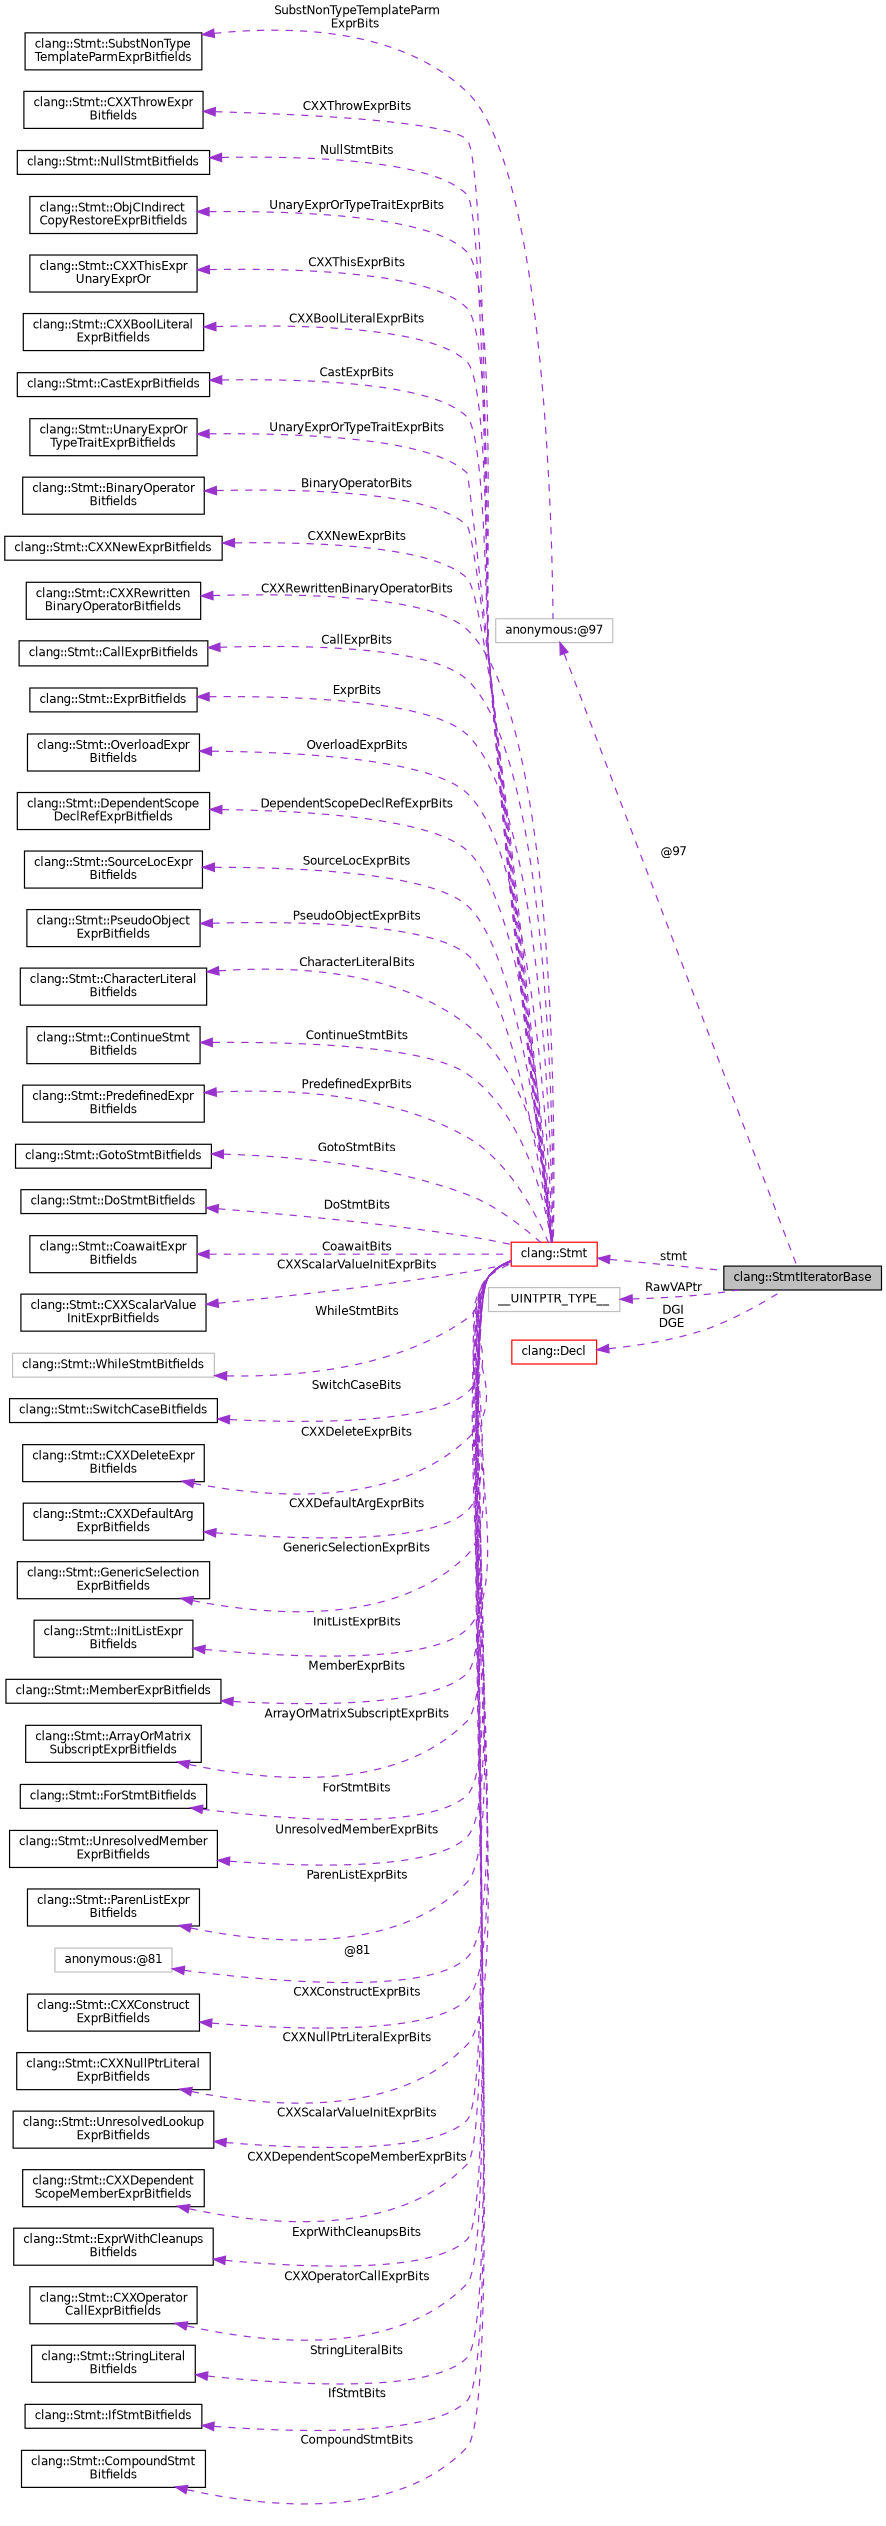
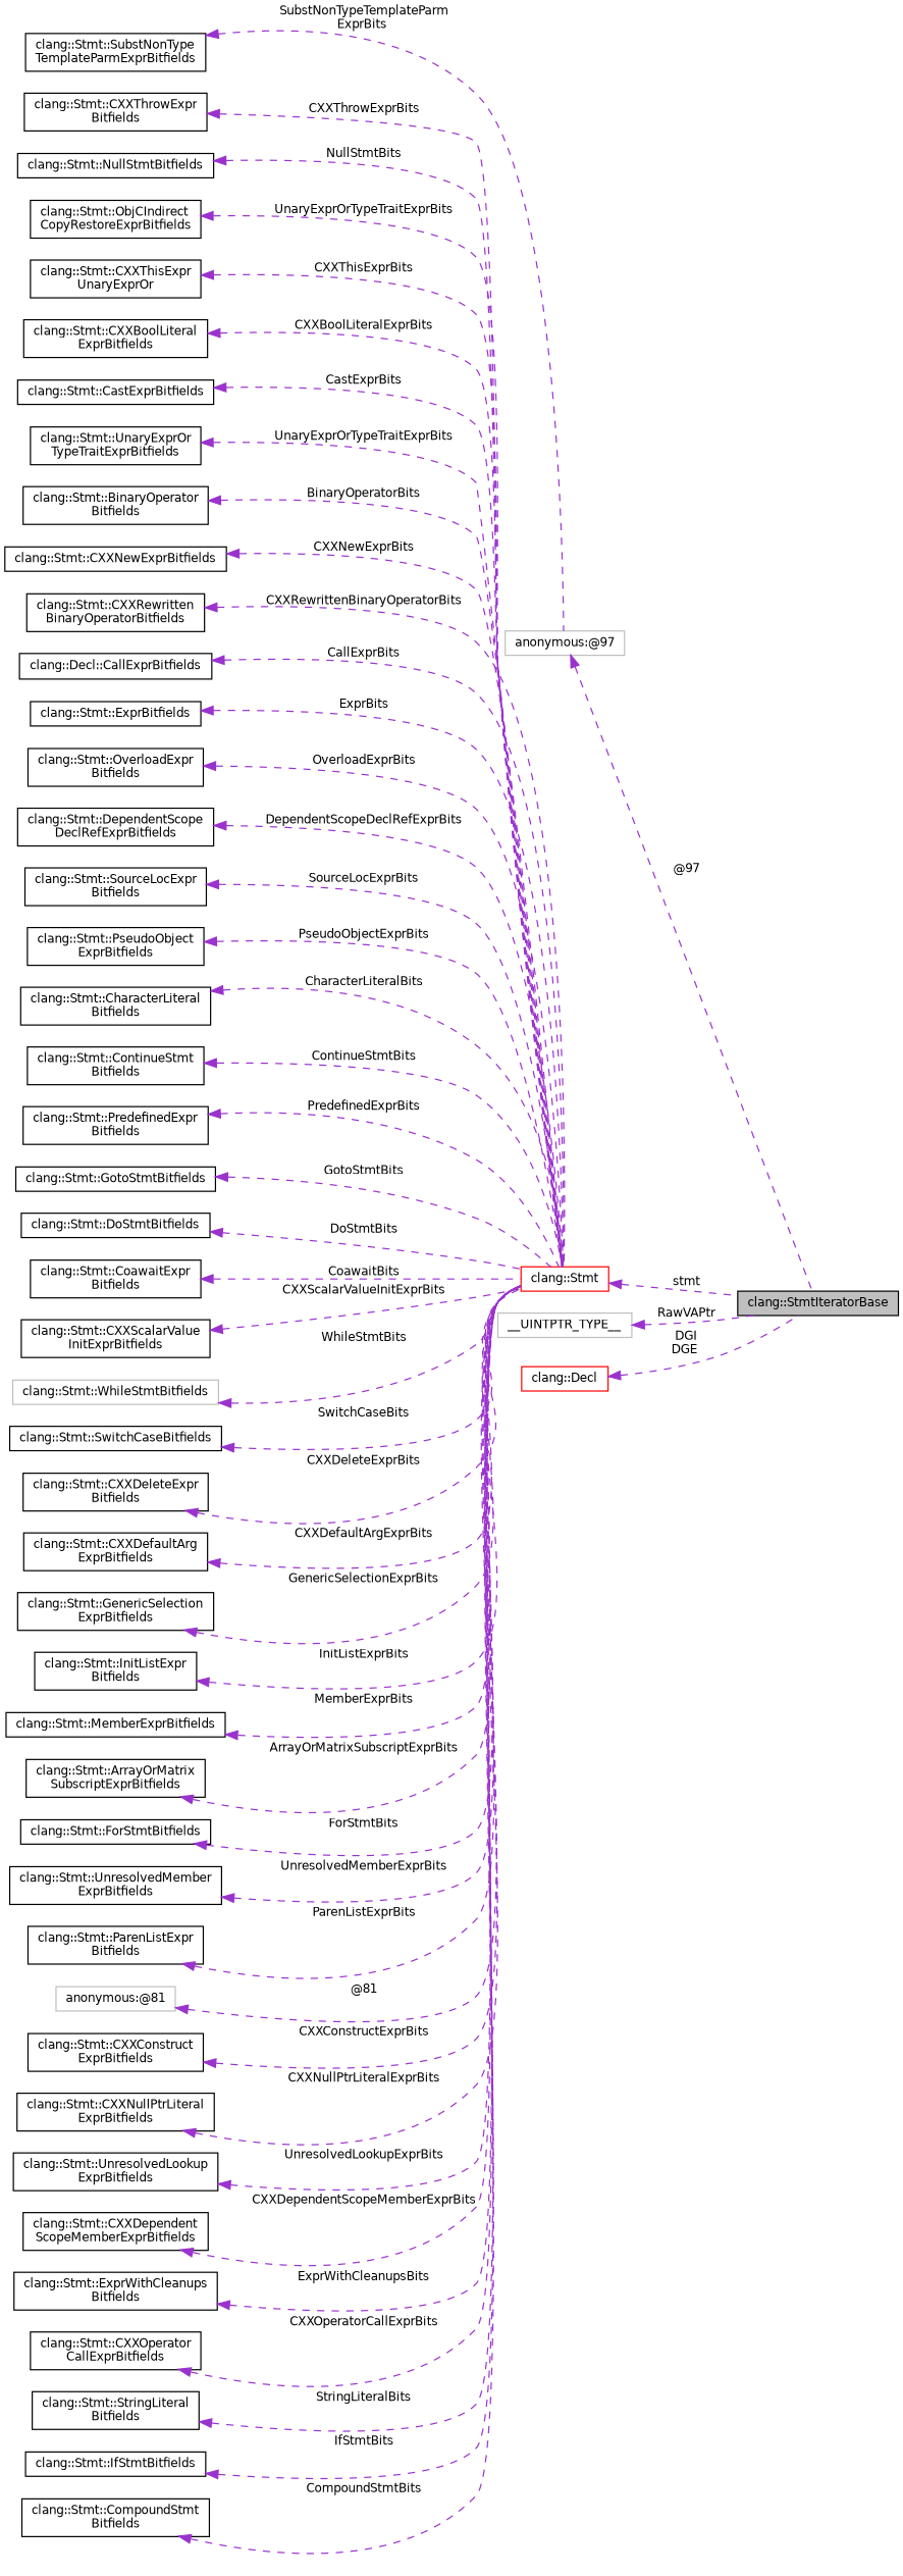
  digraph {
    rankdir=LR
    node [color=black fontname=Helvetica fontsize=10 shape=record]
    edge [color=darkorchid3 dir=back fontname=Helvetica fontsize=10 labelfontname=Helvetica labelfontsize=10 style=dashed]
    n1 [fillcolor=grey75 fontcolor=black height=0.2 label="clang::StmtIteratorBase" style=filled width=0.4]
    n2 [color=grey75 height=0.2 label="anonymous:@97" width=0.4]
    n3 [color=red height=0.2 label="clang::Stmt" width=0.4]
    n4 [height=0.2 label="clang::Stmt::CXXThrowExpr\lBitfields" width=0.4]
    n5 [height=0.2 label="clang::Stmt::NullStmtBitfields" width=0.4]
    n6 [height=0.2 label="clang::Stmt::ObjCIndirect\lCopyRestoreExprBitfields" width=0.4]
    n7 [height=0.2 label="clang::Stmt::SubstNonType\lTemplateParmExprBitfields" width=0.4]
    n8 [height=0.2 label="clang::Stmt::CXXThisExpr\lUnaryExprOr" width=0.4]
    n9 [height=0.2 label="clang::Stmt::CXXBoolLiteral\lExprBitfields" width=0.4]
    n10 [height=0.2 label="clang::Stmt::CastExprBitfields" width=0.4]
    n11 [height=0.2 label="clang::Stmt::UnaryExprOr\lTypeTraitExprBitfields" width=0.4]
    n12 [height=0.2 label="clang::Stmt::BinaryOperator\lBitfields" width=0.4]
    n13 [height=0.2 label="clang::Stmt::CXXNewExprBitfields" width=0.4]
    n14 [height=0.2 label="clang::Stmt::CXXRewritten\lBinaryOperatorBitfields" width=0.4]
-   n15 [height=0.2 label="clang::Stmt::CallExprBitfields" width=0.4]
+   n15 [height=0.2 label="clang::Decl::CallExprBitfields" width=0.4]
    n16 [height=0.2 label="clang::Stmt::ExprBitfields" width=0.4]
    n17 [height=0.2 label="clang::Stmt::OverloadExpr\lBitfields" width=0.4]
    n18 [height=0.2 label="clang::Stmt::DependentScope\lDeclRefExprBitfields" width=0.4]
    n19 [height=0.2 label="clang::Stmt::SourceLocExpr\lBitfields" width=0.4]
    n20 [height=0.2 label="clang::Stmt::PseudoObject\lExprBitfields" width=0.4]
    n21 [height=0.2 label="clang::Stmt::CharacterLiteral\lBitfields" width=0.4]
    n22 [height=0.2 label="clang::Stmt::ContinueStmt\lBitfields" width=0.4]
    n23 [height=0.2 label="clang::Stmt::PredefinedExpr\lBitfields" width=0.4]
    n24 [height=0.2 label="clang::Stmt::GotoStmtBitfields" width=0.4]
    n25 [height=0.2 label="clang::Stmt::DoStmtBitfields" width=0.4]
    n26 [height=0.2 label="clang::Stmt::CoawaitExpr\lBitfields" width=0.4]
    n27 [height=0.2 label="clang::Stmt::CXXScalarValue\lInitExprBitfields" width=0.4]
    n28 [color=grey75 height=0.2 label="clang::Stmt::WhileStmtBitfields" width=0.4]
    n29 [height=0.2 label="clang::Stmt::SwitchCaseBitfields" width=0.4]
    n30 [height=0.2 label="clang::Stmt::CXXDeleteExpr\lBitfields" width=0.4]
    n31 [height=0.2 label="clang::Stmt::CXXDefaultArg\lExprBitfields" width=0.4]
    n32 [height=0.2 label="clang::Stmt::GenericSelection\lExprBitfields" width=0.4]
    n33 [height=0.2 label="clang::Stmt::InitListExpr\lBitfields" width=0.4]
    n34 [height=0.2 label="clang::Stmt::MemberExprBitfields" width=0.4]
    n35 [height=0.2 label="clang::Stmt::ArrayOrMatrix\lSubscriptExprBitfields" width=0.4]
    n36 [height=0.2 label="clang::Stmt::ForStmtBitfields" width=0.4]
    n37 [height=0.2 label="clang::Stmt::UnresolvedMember\lExprBitfields" width=0.4]
    n38 [height=0.2 label="clang::Stmt::ParenListExpr\lBitfields" width=0.4]
    n39 [color=grey75 height=0.2 label="anonymous:@81" width=0.4]
    n40 [height=0.2 label="clang::Stmt::CXXConstruct\lExprBitfields" width=0.4]
    n41 [height=0.2 label="clang::Stmt::CXXNullPtrLiteral\lExprBitfields" width=0.4]
    n42 [height=0.2 label="clang::Stmt::UnresolvedLookup\lExprBitfields" width=0.4]
    n43 [height=0.2 label="clang::Stmt::CXXDependent\lScopeMemberExprBitfields" width=0.4]
    n44 [height=0.2 label="clang::Stmt::ExprWithCleanups\lBitfields" width=0.4]
    n45 [height=0.2 label="clang::Stmt::CXXOperator\lCallExprBitfields" width=0.4]
    n46 [height=0.2 label="clang::Stmt::StringLiteral\lBitfields" width=0.4]
    n47 [height=0.2 label="clang::Stmt::IfStmtBitfields" width=0.4]
    n48 [height=0.2 label="clang::Stmt::CompoundStmt\lBitfields" width=0.4]
    n49 [color=grey75 height=0.2 label=__UINTPTR_TYPE__ width=0.4]
    n50 [color=red height=0.2 label="clang::Decl" width=0.4]
    n2 -> n1 [label=" @97"]
    n3 -> n1 [label=" stmt"]
    n4 -> n3 [label=" CXXThrowExprBits"]
    n5 -> n3 [label=" NullStmtBits"]
    n6 -> n3 [label=" UnaryExprOrTypeTraitExprBits"]
    n7 -> n2 [label=" SubstNonTypeTemplateParm\lExprBits"]
    n8 -> n3 [label=" CXXThisExprBits"]
    n9 -> n3 [label=" CXXBoolLiteralExprBits"]
    n10 -> n3 [label=" CastExprBits"]
    n11 -> n3 [label=" UnaryExprOrTypeTraitExprBits"]
    n12 -> n3 [label=" BinaryOperatorBits"]
    n13 -> n3 [label=" CXXNewExprBits"]
    n14 -> n3 [label=" CXXRewrittenBinaryOperatorBits"]
    n15 -> n3 [label=" CallExprBits"]
    n16 -> n3 [label=" ExprBits"]
    n17 -> n3 [label=" OverloadExprBits"]
    n18 -> n3 [label=" DependentScopeDeclRefExprBits"]
    n19 -> n3 [label=" SourceLocExprBits"]
    n20 -> n3 [label=" PseudoObjectExprBits"]
    n21 -> n3 [label=" CharacterLiteralBits"]
    n22 -> n3 [label=" ContinueStmtBits"]
    n23 -> n3 [label=" PredefinedExprBits"]
    n24 -> n3 [label=" GotoStmtBits"]
    n25 -> n3 [label=" DoStmtBits"]
    n26 -> n3 [label=" CoawaitBits"]
    n27 -> n3 [label=" CXXScalarValueInitExprBits"]
    n28 -> n3 [label=" WhileStmtBits"]
    n29 -> n3 [label=" SwitchCaseBits"]
    n30 -> n3 [label=" CXXDeleteExprBits"]
    n31 -> n3 [label=" CXXDefaultArgExprBits"]
    n32 -> n3 [label=" GenericSelectionExprBits"]
    n33 -> n3 [label=" InitListExprBits"]
    n34 -> n3 [label=" MemberExprBits"]
    n35 -> n3 [label=" ArrayOrMatrixSubscriptExprBits"]
    n36 -> n3 [label=" ForStmtBits"]
    n37 -> n3 [label=" UnresolvedMemberExprBits"]
    n38 -> n3 [label=" ParenListExprBits"]
    n39 -> n3 [label=" @81"]
    n40 -> n3 [label=" CXXConstructExprBits"]
    n41 -> n3 [label=" CXXNullPtrLiteralExprBits"]
-   n42 -> n3 [label=" CXXScalarValueInitExprBits"]
+   n42 -> n3 [label=" UnresolvedLookupExprBits"]
    n43 -> n3 [label=" CXXDependentScopeMemberExprBits"]
    n44 -> n3 [label=" ExprWithCleanupsBits"]
    n45 -> n3 [label=" CXXOperatorCallExprBits"]
    n46 -> n3 [label=" StringLiteralBits"]
    n47 -> n3 [label=" IfStmtBits"]
    n48 -> n3 [label=" CompoundStmtBits"]
    n49 -> n1 [label=" RawVAPtr"]
    n50 -> n1 [label=" DGI\nDGE"]
  }
